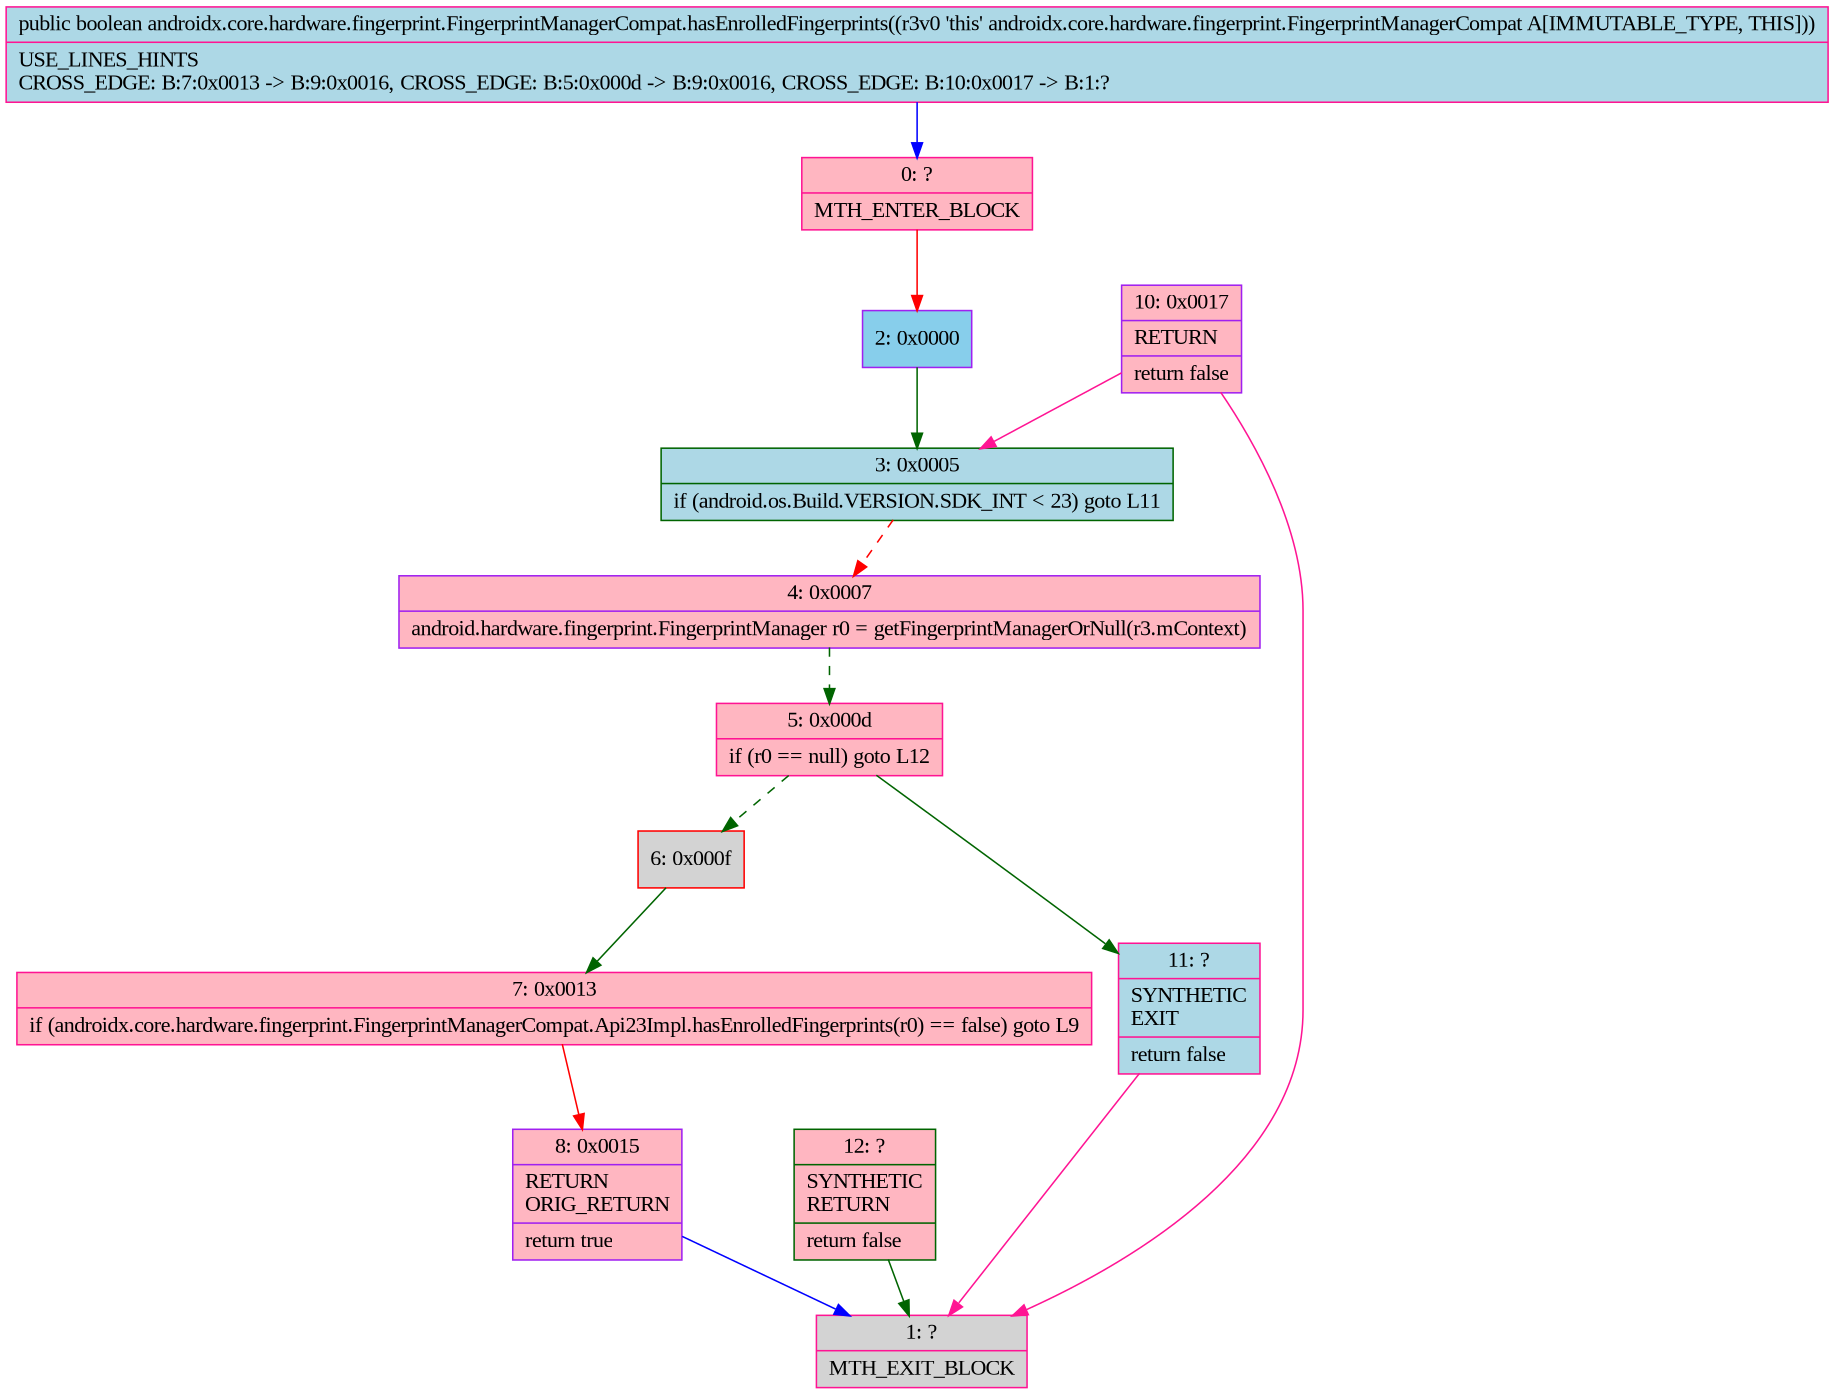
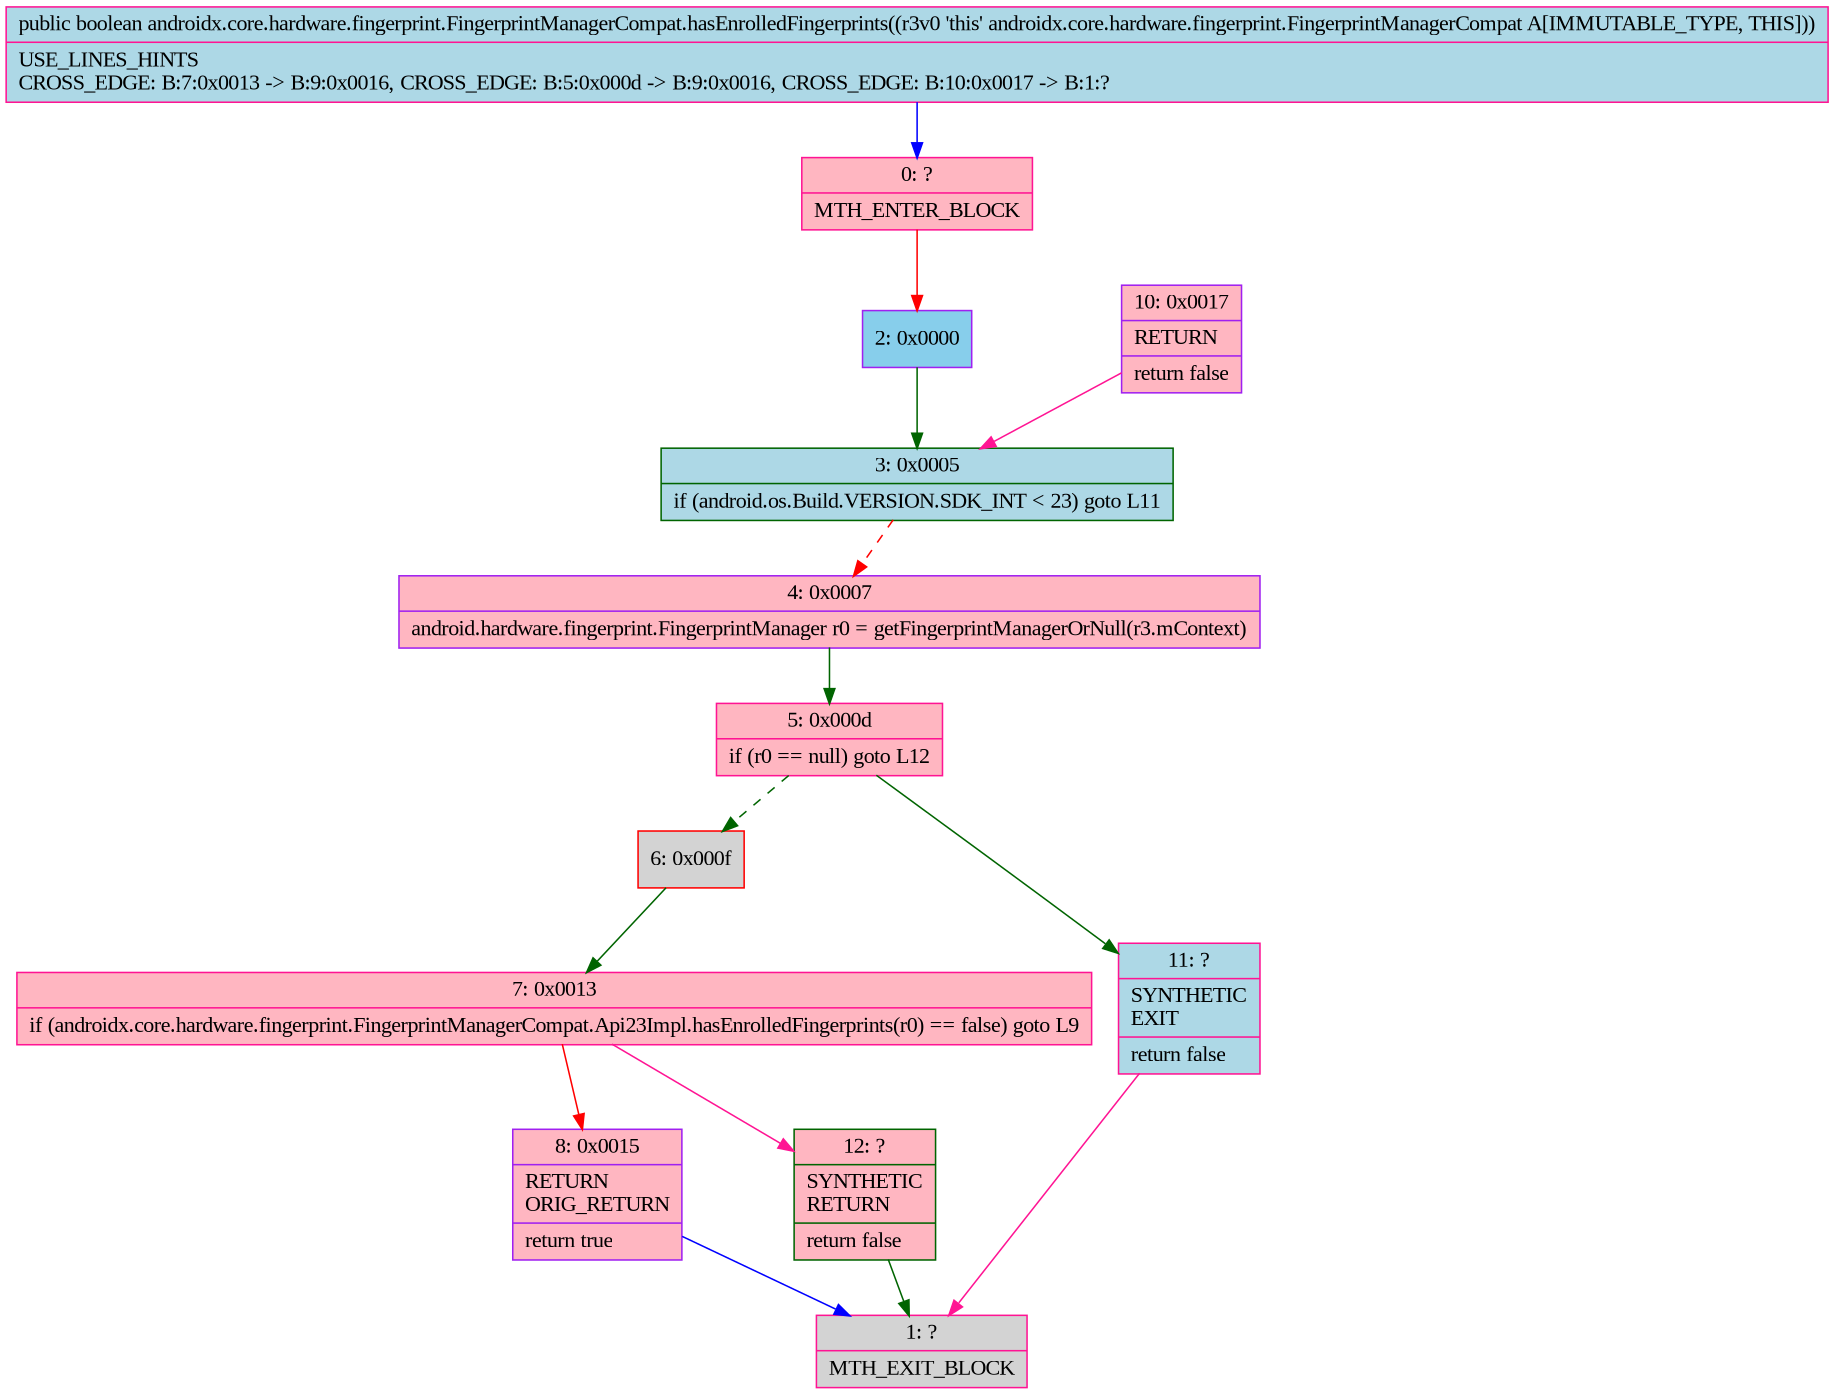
  digraph {
    fontname="Liberation Serif"
    node [color=deeppink fillcolor=lightpink fontname="Liberation Serif" shape=record style=filled]
    edge [color=darkgreen fontname="Liberation Serif"]
    n1 [label="{0\:\ ?|MTH_ENTER_BLOCK\l}"]
    n2 [color=purple fillcolor=skyblue label="{2\:\ 0x0000}"]
    n3 [color=darkgreen fillcolor=lightblue label="{3\:\ 0x0005|if (android.os.Build.VERSION.SDK_INT \< 23) goto L11\l}"]
    n4 [color=purple label="{4\:\ 0x0007|android.hardware.fingerprint.FingerprintManager r0 = getFingerprintManagerOrNull(r3.mContext)\l}"]
    n5 [label="{5\:\ 0x000d|if (r0 == null) goto L12\l}"]
    n6 [color=purple label="{10\:\ 0x0017|RETURN\l|return false\l}"]
    n7 [fillcolor=lightgrey label="{1\:\ ?|MTH_EXIT_BLOCK\l}"]
    n8 [color=red fillcolor=lightgrey label="{6\:\ 0x000f}"]
    n9 [fillcolor=lightblue label="{11\:\ ?|SYNTHETIC\lEXIT\l|return false\l}"]
    n10 [label="{7\:\ 0x0013|if (androidx.core.hardware.fingerprint.FingerprintManagerCompat.Api23Impl.hasEnrolledFingerprints(r0) == false) goto L9\l}"]
    n11 [color=purple label="{8\:\ 0x0015|RETURN\lORIG_RETURN\l|return true\l}"]
    n12 [color=darkgreen label="{12\:\ ?|SYNTHETIC\lRETURN\l|return false\l}"]
    n13 [fillcolor=lightblue label="{public boolean androidx.core.hardware.fingerprint.FingerprintManagerCompat.hasEnrolledFingerprints((r3v0 'this' androidx.core.hardware.fingerprint.FingerprintManagerCompat A[IMMUTABLE_TYPE, THIS]))  | USE_LINES_HINTS\lCROSS_EDGE: B:7:0x0013 \-\> B:9:0x0016, CROSS_EDGE: B:5:0x000d \-\> B:9:0x0016, CROSS_EDGE: B:10:0x0017 \-\> B:1:?\l}"]
    n1 -> n2 [color=red]
    n2 -> n3
    n3 -> n4 [color=red style=dashed]
-   n4 -> n5 [style=dashed]
+   n4 -> n5
    n5 -> n8 [style=dashed]
    n5 -> n9
    n6 -> n3 [color=deeppink]
-   n6 -> n7 [color=deeppink]
    n8 -> n10
    n9 -> n7 [color=deeppink]
    n10 -> n11 [color=red style=solid]
+   n10 -> n12 [color=deeppink]
    n11 -> n7 [color=blue]
    n12 -> n7
    n13 -> n1 [color=blue]
  }
